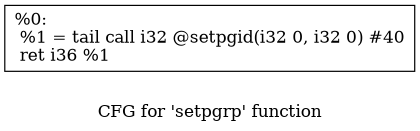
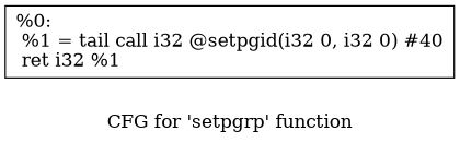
  digraph {
    label="CFG for 'setpgrp' function"
-   n1 [label="{%0:\l  %1 = tail call i32 @setpgid(i32 0, i32 0) #40\l  ret i36 %1\l}" shape=record]
+   n1 [label="{%0:\l  %1 = tail call i32 @setpgid(i32 0, i32 0) #40\l  ret i32 %1\l}" shape=record]
  }
